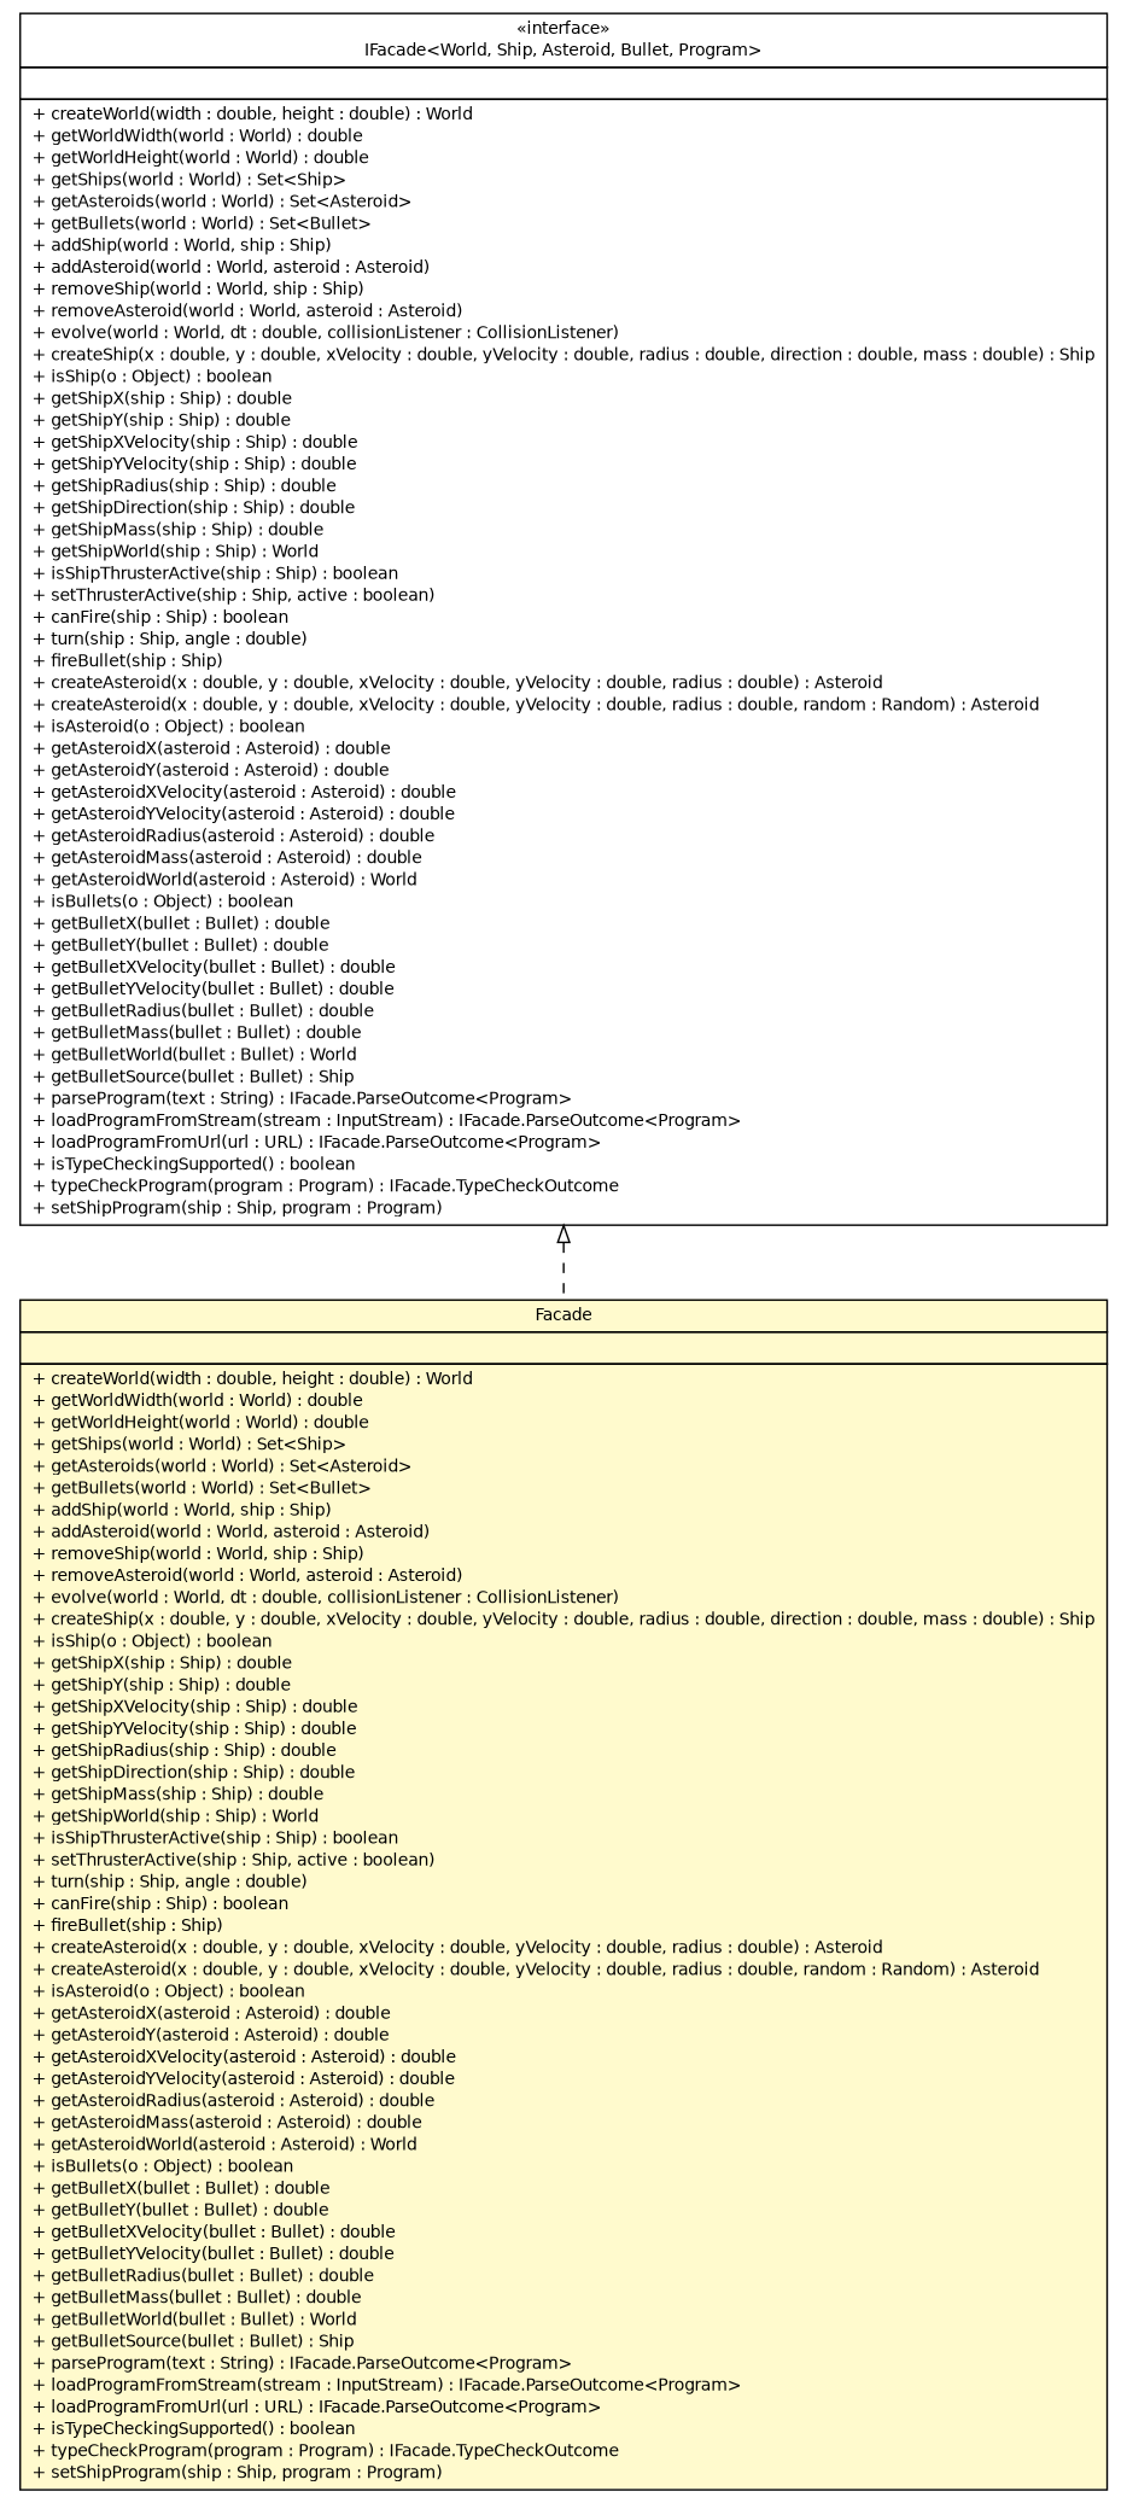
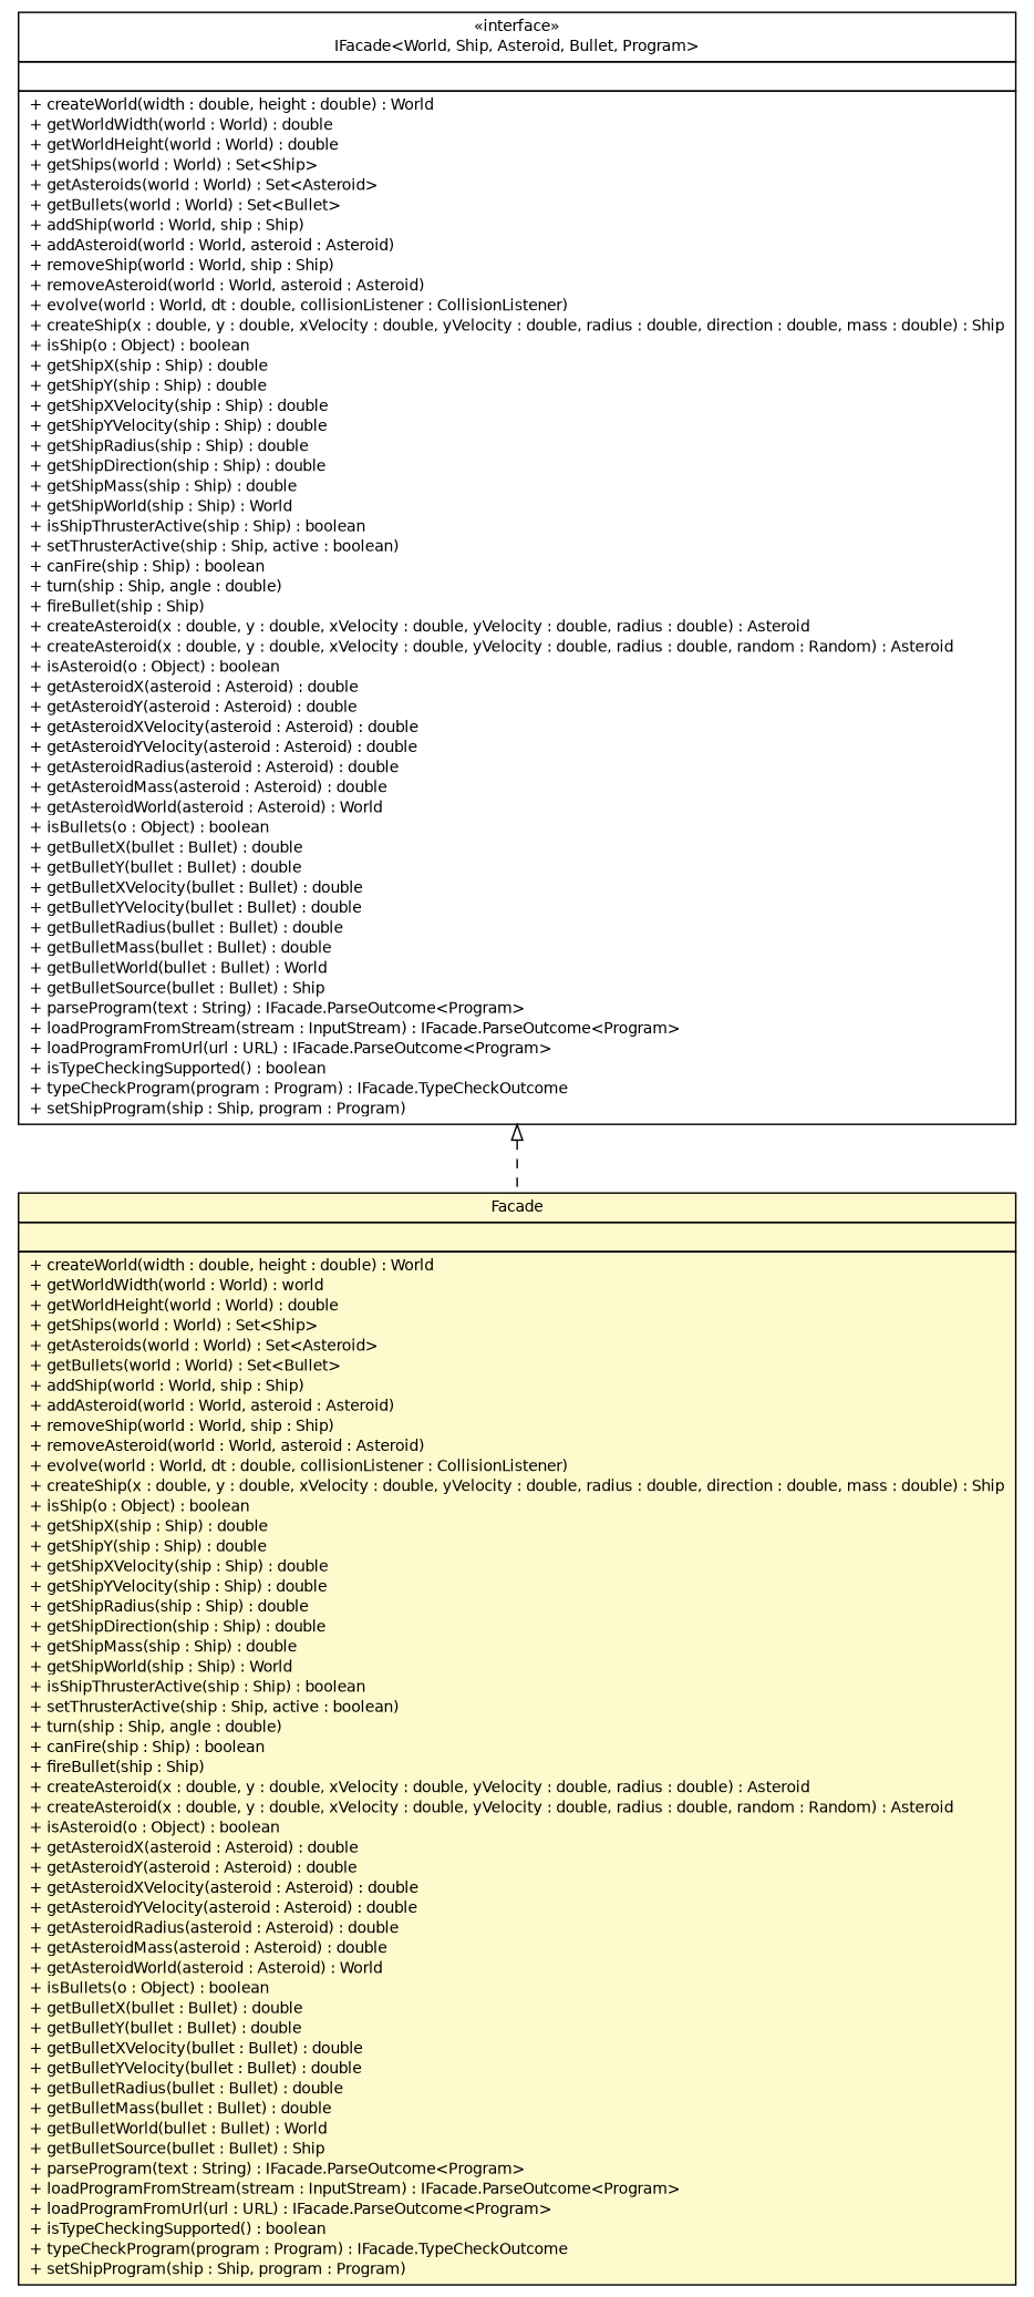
  digraph {
    nodesep=0.25
    ranksep=0.5
    node [fontcolor=black fontname=Helvetica fontsize=10.0 shape=plaintext]
-   n1 [label=<<table title="model.Facade" border="0" cellborder="1" cellspacing="0" cellpadding="2" port="p" bgcolor="lemonChiffon" href="./Facade.html"> 		<tr><td><table border="0" cellspacing="0" cellpadding="1"> <tr><td align="center" balign="center"> Facade </td></tr> 		</table></td></tr> 		<tr><td><table border="0" cellspacing="0" cellpadding="1"> <tr><td align="left" balign="left">  </td></tr> 		</table></td></tr> 		<tr><td><table border="0" cellspacing="0" cellpadding="1"> <tr><td align="left" balign="left"> + createWorld(width : double, height : double) : World </td></tr> <tr><td align="left" balign="left"> + getWorldWidth(world : World) : double </td></tr> <tr><td align="left" balign="left"> + getWorldHeight(world : World) : double </td></tr> <tr><td align="left" balign="left"> + getShips(world : World) : Set&lt;Ship&gt; </td></tr> <tr><td align="left" balign="left"> + getAsteroids(world : World) : Set&lt;Asteroid&gt; </td></tr> <tr><td align="left" balign="left"> + getBullets(world : World) : Set&lt;Bullet&gt; </td></tr> <tr><td align="left" balign="left"> + addShip(world : World, ship : Ship) </td></tr> <tr><td align="left" balign="left"> + addAsteroid(world : World, asteroid : Asteroid) </td></tr> <tr><td align="left" balign="left"> + removeShip(world : World, ship : Ship) </td></tr> <tr><td align="left" balign="left"> + removeAsteroid(world : World, asteroid : Asteroid) </td></tr> <tr><td align="left" balign="left"> + evolve(world : World, dt : double, collisionListener : CollisionListener) </td></tr> <tr><td align="left" balign="left"> + createShip(x : double, y : double, xVelocity : double, yVelocity : double, radius : double, direction : double, mass : double) : Ship </td></tr> <tr><td align="left" balign="left"> + isShip(o : Object) : boolean </td></tr> <tr><td align="left" balign="left"> + getShipX(ship : Ship) : double </td></tr> <tr><td align="left" balign="left"> + getShipY(ship : Ship) : double </td></tr> <tr><td align="left" balign="left"> + getShipXVelocity(ship : Ship) : double </td></tr> <tr><td align="left" balign="left"> + getShipYVelocity(ship : Ship) : double </td></tr> <tr><td align="left" balign="left"> + getShipRadius(ship : Ship) : double </td></tr> <tr><td align="left" balign="left"> + getShipDirection(ship : Ship) : double </td></tr> <tr><td align="left" balign="left"> + getShipMass(ship : Ship) : double </td></tr> <tr><td align="left" balign="left"> + getShipWorld(ship : Ship) : World </td></tr> <tr><td align="left" balign="left"> + isShipThrusterActive(ship : Ship) : boolean </td></tr> <tr><td align="left" balign="left"> + setThrusterActive(ship : Ship, active : boolean) </td></tr> <tr><td align="left" balign="left"> + turn(ship : Ship, angle : double) </td></tr> <tr><td align="left" balign="left"> + canFire(ship : Ship) : boolean </td></tr> <tr><td align="left" balign="left"> + fireBullet(ship : Ship) </td></tr> <tr><td align="left" balign="left"> + createAsteroid(x : double, y : double, xVelocity : double, yVelocity : double, radius : double) : Asteroid </td></tr> <tr><td align="left" balign="left"> + createAsteroid(x : double, y : double, xVelocity : double, yVelocity : double, radius : double, random : Random) : Asteroid </td></tr> <tr><td align="left" balign="left"> + isAsteroid(o : Object) : boolean </td></tr> <tr><td align="left" balign="left"> + getAsteroidX(asteroid : Asteroid) : double </td></tr> <tr><td align="left" balign="left"> + getAsteroidY(asteroid : Asteroid) : double </td></tr> <tr><td align="left" balign="left"> + getAsteroidXVelocity(asteroid : Asteroid) : double </td></tr> <tr><td align="left" balign="left"> + getAsteroidYVelocity(asteroid : Asteroid) : double </td></tr> <tr><td align="left" balign="left"> + getAsteroidRadius(asteroid : Asteroid) : double </td></tr> <tr><td align="left" balign="left"> + getAsteroidMass(asteroid : Asteroid) : double </td></tr> <tr><td align="left" balign="left"> + getAsteroidWorld(asteroid : Asteroid) : World </td></tr> <tr><td align="left" balign="left"> + isBullets(o : Object) : boolean </td></tr> <tr><td align="left" balign="left"> + getBulletX(bullet : Bullet) : double </td></tr> <tr><td align="left" balign="left"> + getBulletY(bullet : Bullet) : double </td></tr> <tr><td align="left" balign="left"> + getBulletXVelocity(bullet : Bullet) : double </td></tr> <tr><td align="left" balign="left"> + getBulletYVelocity(bullet : Bullet) : double </td></tr> <tr><td align="left" balign="left"> + getBulletRadius(bullet : Bullet) : double </td></tr> <tr><td align="left" balign="left"> + getBulletMass(bullet : Bullet) : double </td></tr> <tr><td align="left" balign="left"> + getBulletWorld(bullet : Bullet) : World </td></tr> <tr><td align="left" balign="left"> + getBulletSource(bullet : Bullet) : Ship </td></tr> <tr><td align="left" balign="left"> + parseProgram(text : String) : IFacade.ParseOutcome&lt;Program&gt; </td></tr> <tr><td align="left" balign="left"> + loadProgramFromStream(stream : InputStream) : IFacade.ParseOutcome&lt;Program&gt; </td></tr> <tr><td align="left" balign="left"> + loadProgramFromUrl(url : URL) : IFacade.ParseOutcome&lt;Program&gt; </td></tr> <tr><td align="left" balign="left"> + isTypeCheckingSupported() : boolean </td></tr> <tr><td align="left" balign="left"> + typeCheckProgram(program : Program) : IFacade.TypeCheckOutcome </td></tr> <tr><td align="left" balign="left"> + setShipProgram(ship : Ship, program : Program) </td></tr> 		</table></td></tr> 		</table>>]
+   n1 [label=<<table title="model.Facade" border="0" cellborder="1" cellspacing="0" cellpadding="2" port="p" bgcolor="lemonChiffon" href="./Facade.html"> 		<tr><td><table border="0" cellspacing="0" cellpadding="1"> <tr><td align="center" balign="center"> Facade </td></tr> 		</table></td></tr> 		<tr><td><table border="0" cellspacing="0" cellpadding="1"> <tr><td align="left" balign="left">  </td></tr> 		</table></td></tr> 		<tr><td><table border="0" cellspacing="0" cellpadding="1"> <tr><td align="left" balign="left"> + createWorld(width : double, height : double) : World </td></tr> <tr><td align="left" balign="left"> + getWorldWidth(world : World) : world </td></tr> <tr><td align="left" balign="left"> + getWorldHeight(world : World) : double </td></tr> <tr><td align="left" balign="left"> + getShips(world : World) : Set&lt;Ship&gt; </td></tr> <tr><td align="left" balign="left"> + getAsteroids(world : World) : Set&lt;Asteroid&gt; </td></tr> <tr><td align="left" balign="left"> + getBullets(world : World) : Set&lt;Bullet&gt; </td></tr> <tr><td align="left" balign="left"> + addShip(world : World, ship : Ship) </td></tr> <tr><td align="left" balign="left"> + addAsteroid(world : World, asteroid : Asteroid) </td></tr> <tr><td align="left" balign="left"> + removeShip(world : World, ship : Ship) </td></tr> <tr><td align="left" balign="left"> + removeAsteroid(world : World, asteroid : Asteroid) </td></tr> <tr><td align="left" balign="left"> + evolve(world : World, dt : double, collisionListener : CollisionListener) </td></tr> <tr><td align="left" balign="left"> + createShip(x : double, y : double, xVelocity : double, yVelocity : double, radius : double, direction : double, mass : double) : Ship </td></tr> <tr><td align="left" balign="left"> + isShip(o : Object) : boolean </td></tr> <tr><td align="left" balign="left"> + getShipX(ship : Ship) : double </td></tr> <tr><td align="left" balign="left"> + getShipY(ship : Ship) : double </td></tr> <tr><td align="left" balign="left"> + getShipXVelocity(ship : Ship) : double </td></tr> <tr><td align="left" balign="left"> + getShipYVelocity(ship : Ship) : double </td></tr> <tr><td align="left" balign="left"> + getShipRadius(ship : Ship) : double </td></tr> <tr><td align="left" balign="left"> + getShipDirection(ship : Ship) : double </td></tr> <tr><td align="left" balign="left"> + getShipMass(ship : Ship) : double </td></tr> <tr><td align="left" balign="left"> + getShipWorld(ship : Ship) : World </td></tr> <tr><td align="left" balign="left"> + isShipThrusterActive(ship : Ship) : boolean </td></tr> <tr><td align="left" balign="left"> + setThrusterActive(ship : Ship, active : boolean) </td></tr> <tr><td align="left" balign="left"> + turn(ship : Ship, angle : double) </td></tr> <tr><td align="left" balign="left"> + canFire(ship : Ship) : boolean </td></tr> <tr><td align="left" balign="left"> + fireBullet(ship : Ship) </td></tr> <tr><td align="left" balign="left"> + createAsteroid(x : double, y : double, xVelocity : double, yVelocity : double, radius : double) : Asteroid </td></tr> <tr><td align="left" balign="left"> + createAsteroid(x : double, y : double, xVelocity : double, yVelocity : double, radius : double, random : Random) : Asteroid </td></tr> <tr><td align="left" balign="left"> + isAsteroid(o : Object) : boolean </td></tr> <tr><td align="left" balign="left"> + getAsteroidX(asteroid : Asteroid) : double </td></tr> <tr><td align="left" balign="left"> + getAsteroidY(asteroid : Asteroid) : double </td></tr> <tr><td align="left" balign="left"> + getAsteroidXVelocity(asteroid : Asteroid) : double </td></tr> <tr><td align="left" balign="left"> + getAsteroidYVelocity(asteroid : Asteroid) : double </td></tr> <tr><td align="left" balign="left"> + getAsteroidRadius(asteroid : Asteroid) : double </td></tr> <tr><td align="left" balign="left"> + getAsteroidMass(asteroid : Asteroid) : double </td></tr> <tr><td align="left" balign="left"> + getAsteroidWorld(asteroid : Asteroid) : World </td></tr> <tr><td align="left" balign="left"> + isBullets(o : Object) : boolean </td></tr> <tr><td align="left" balign="left"> + getBulletX(bullet : Bullet) : double </td></tr> <tr><td align="left" balign="left"> + getBulletY(bullet : Bullet) : double </td></tr> <tr><td align="left" balign="left"> + getBulletXVelocity(bullet : Bullet) : double </td></tr> <tr><td align="left" balign="left"> + getBulletYVelocity(bullet : Bullet) : double </td></tr> <tr><td align="left" balign="left"> + getBulletRadius(bullet : Bullet) : double </td></tr> <tr><td align="left" balign="left"> + getBulletMass(bullet : Bullet) : double </td></tr> <tr><td align="left" balign="left"> + getBulletWorld(bullet : Bullet) : World </td></tr> <tr><td align="left" balign="left"> + getBulletSource(bullet : Bullet) : Ship </td></tr> <tr><td align="left" balign="left"> + parseProgram(text : String) : IFacade.ParseOutcome&lt;Program&gt; </td></tr> <tr><td align="left" balign="left"> + loadProgramFromStream(stream : InputStream) : IFacade.ParseOutcome&lt;Program&gt; </td></tr> <tr><td align="left" balign="left"> + loadProgramFromUrl(url : URL) : IFacade.ParseOutcome&lt;Program&gt; </td></tr> <tr><td align="left" balign="left"> + isTypeCheckingSupported() : boolean </td></tr> <tr><td align="left" balign="left"> + typeCheckProgram(program : Program) : IFacade.TypeCheckOutcome </td></tr> <tr><td align="left" balign="left"> + setShipProgram(ship : Ship, program : Program) </td></tr> 		</table></td></tr> 		</table>>]
    n2 [label=<<table title="model.IFacade" border="0" cellborder="1" cellspacing="0" cellpadding="2" port="p" href="./IFacade.html"> 		<tr><td><table border="0" cellspacing="0" cellpadding="1"> <tr><td align="center" balign="center"> &#171;interface&#187; </td></tr> <tr><td align="center" balign="center"> IFacade&lt;World, Ship, Asteroid, Bullet, Program&gt; </td></tr> 		</table></td></tr> 		<tr><td><table border="0" cellspacing="0" cellpadding="1"> <tr><td align="left" balign="left">  </td></tr> 		</table></td></tr> 		<tr><td><table border="0" cellspacing="0" cellpadding="1"> <tr><td align="left" balign="left"> + createWorld(width : double, height : double) : World </td></tr> <tr><td align="left" balign="left"> + getWorldWidth(world : World) : double </td></tr> <tr><td align="left" balign="left"> + getWorldHeight(world : World) : double </td></tr> <tr><td align="left" balign="left"> + getShips(world : World) : Set&lt;Ship&gt; </td></tr> <tr><td align="left" balign="left"> + getAsteroids(world : World) : Set&lt;Asteroid&gt; </td></tr> <tr><td align="left" balign="left"> + getBullets(world : World) : Set&lt;Bullet&gt; </td></tr> <tr><td align="left" balign="left"> + addShip(world : World, ship : Ship) </td></tr> <tr><td align="left" balign="left"> + addAsteroid(world : World, asteroid : Asteroid) </td></tr> <tr><td align="left" balign="left"> + removeShip(world : World, ship : Ship) </td></tr> <tr><td align="left" balign="left"> + removeAsteroid(world : World, asteroid : Asteroid) </td></tr> <tr><td align="left" balign="left"> + evolve(world : World, dt : double, collisionListener : CollisionListener) </td></tr> <tr><td align="left" balign="left"> + createShip(x : double, y : double, xVelocity : double, yVelocity : double, radius : double, direction : double, mass : double) : Ship </td></tr> <tr><td align="left" balign="left"> + isShip(o : Object) : boolean </td></tr> <tr><td align="left" balign="left"> + getShipX(ship : Ship) : double </td></tr> <tr><td align="left" balign="left"> + getShipY(ship : Ship) : double </td></tr> <tr><td align="left" balign="left"> + getShipXVelocity(ship : Ship) : double </td></tr> <tr><td align="left" balign="left"> + getShipYVelocity(ship : Ship) : double </td></tr> <tr><td align="left" balign="left"> + getShipRadius(ship : Ship) : double </td></tr> <tr><td align="left" balign="left"> + getShipDirection(ship : Ship) : double </td></tr> <tr><td align="left" balign="left"> + getShipMass(ship : Ship) : double </td></tr> <tr><td align="left" balign="left"> + getShipWorld(ship : Ship) : World </td></tr> <tr><td align="left" balign="left"> + isShipThrusterActive(ship : Ship) : boolean </td></tr> <tr><td align="left" balign="left"> + setThrusterActive(ship : Ship, active : boolean) </td></tr> <tr><td align="left" balign="left"> + canFire(ship : Ship) : boolean </td></tr> <tr><td align="left" balign="left"> + turn(ship : Ship, angle : double) </td></tr> <tr><td align="left" balign="left"> + fireBullet(ship : Ship) </td></tr> <tr><td align="left" balign="left"> + createAsteroid(x : double, y : double, xVelocity : double, yVelocity : double, radius : double) : Asteroid </td></tr> <tr><td align="left" balign="left"> + createAsteroid(x : double, y : double, xVelocity : double, yVelocity : double, radius : double, random : Random) : Asteroid </td></tr> <tr><td align="left" balign="left"> + isAsteroid(o : Object) : boolean </td></tr> <tr><td align="left" balign="left"> + getAsteroidX(asteroid : Asteroid) : double </td></tr> <tr><td align="left" balign="left"> + getAsteroidY(asteroid : Asteroid) : double </td></tr> <tr><td align="left" balign="left"> + getAsteroidXVelocity(asteroid : Asteroid) : double </td></tr> <tr><td align="left" balign="left"> + getAsteroidYVelocity(asteroid : Asteroid) : double </td></tr> <tr><td align="left" balign="left"> + getAsteroidRadius(asteroid : Asteroid) : double </td></tr> <tr><td align="left" balign="left"> + getAsteroidMass(asteroid : Asteroid) : double </td></tr> <tr><td align="left" balign="left"> + getAsteroidWorld(asteroid : Asteroid) : World </td></tr> <tr><td align="left" balign="left"> + isBullets(o : Object) : boolean </td></tr> <tr><td align="left" balign="left"> + getBulletX(bullet : Bullet) : double </td></tr> <tr><td align="left" balign="left"> + getBulletY(bullet : Bullet) : double </td></tr> <tr><td align="left" balign="left"> + getBulletXVelocity(bullet : Bullet) : double </td></tr> <tr><td align="left" balign="left"> + getBulletYVelocity(bullet : Bullet) : double </td></tr> <tr><td align="left" balign="left"> + getBulletRadius(bullet : Bullet) : double </td></tr> <tr><td align="left" balign="left"> + getBulletMass(bullet : Bullet) : double </td></tr> <tr><td align="left" balign="left"> + getBulletWorld(bullet : Bullet) : World </td></tr> <tr><td align="left" balign="left"> + getBulletSource(bullet : Bullet) : Ship </td></tr> <tr><td align="left" balign="left"> + parseProgram(text : String) : IFacade.ParseOutcome&lt;Program&gt; </td></tr> <tr><td align="left" balign="left"> + loadProgramFromStream(stream : InputStream) : IFacade.ParseOutcome&lt;Program&gt; </td></tr> <tr><td align="left" balign="left"> + loadProgramFromUrl(url : URL) : IFacade.ParseOutcome&lt;Program&gt; </td></tr> <tr><td align="left" balign="left"> + isTypeCheckingSupported() : boolean </td></tr> <tr><td align="left" balign="left"> + typeCheckProgram(program : Program) : IFacade.TypeCheckOutcome </td></tr> <tr><td align="left" balign="left"> + setShipProgram(ship : Ship, program : Program) </td></tr> 		</table></td></tr> 		</table>>]
    n2 -> n1 [arrowtail=empty dir=back fontname=Helvetica fontsize=10 headport=p labelfontname=Helvetica labelfontsize=10 style=dashed tailport=p]
  }
